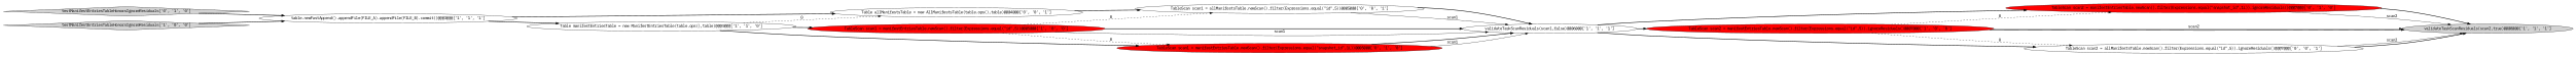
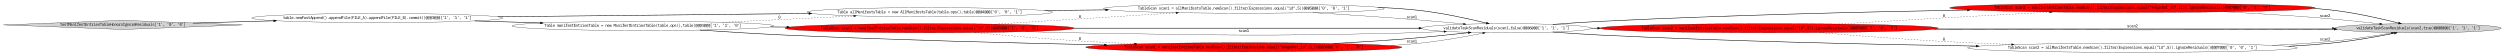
  digraph {
    fontname="IBM Plex Mono"
    rankdir=LR
    node [fillcolor=white fontname="IBM Plex Mono" shape=ellipse style=filled]
    edge [fontname="IBM Plex Mono" style=bold]
    n1 [fillcolor=red label="TableScan scan2 = manifestEntriesTable.newScan().filter(Expressions.equal(\"snapshot_id\",1L)).ignoreResiduals()@@@7@@@['0', '1', '0']"]
    n2 [fillcolor=lightgray label="validateTaskScanResiduals(scan2,true)@@@8@@@['1', '1', '1']"]
    n3 [fillcolor=red label="TableScan scan1 = manifestEntriesTable.newScan().filter(Expressions.equal(\"id\",5))@@@5@@@['1', '0', '0']"]
    n4 [label="TableScan scan1 = allManifestsTable.newScan().filter(Expressions.equal(\"id\",5))@@@5@@@['0', '0', '1']"]
    n5 [label="validateTaskScanResiduals(scan1,false)@@@6@@@['1', '1', '1']"]
    n6 [fillcolor=red label="TableScan scan1 = manifestEntriesTable.newScan().filter(Expressions.equal(\"snapshot_id\",1L))@@@5@@@['0', '1', '0']"]
    n7 [fillcolor=red label="TableScan scan2 = manifestEntriesTable.newScan().filter(Expressions.equal(\"id\",5)).ignoreResiduals()@@@7@@@['1', '0', '0']"]
    n8 [label="TableScan scan2 = allManifestsTable.newScan().filter(Expressions.equal(\"id\",5)).ignoreResiduals()@@@7@@@['0', '0', '1']"]
-   n9 [fillcolor=lightgray label="testManifestEntriesTableHonorsIgnoreResiduals['0', '1', '0']" shape=diamond]
    n10 [label="table.newFastAppend().appendFile(FILE_A).appendFile(FILE_B).commit()@@@3@@@['1', '1', '1']"]
    n11 [label="Table allManifestsTable = new AllManifestsTable(table.ops(),table)@@@4@@@['0', '0', '1']"]
    n12 [label="Table manifestEntriesTable = new ManifestEntriesTable(table.ops(),table)@@@4@@@['1', '1', '0']"]
    n13 [fillcolor=lightgray label="testManifestEntriesTableHonorsIgnoreResiduals['1', '0', '0']" shape=diamond]
    n1 -> n2
    n1 -> n2 [label=scan2 style=solid]
    n3 -> n4 [label=0 style=dashed]
    n3 -> n5
    n3 -> n5 [label=scan1 style=solid]
    n3 -> n6 [label=0 style=dashed]
    n4 -> n5
    n4 -> n5 [label=scan1 style=solid]
    n5 -> n1
    n5 -> n7
    n5 -> n8
    n6 -> n5
    n6 -> n5 [label=scan1 style=solid]
    n7 -> n1 [label=0 style=dashed]
    n7 -> n2 [label=scan2 style=solid]
    n7 -> n2
    n7 -> n8 [label=0 style=dashed]
    n8 -> n2 [label=scan2 style=solid]
    n8 -> n2
-   n9 -> n10
    n10 -> n11
    n10 -> n12
    n11 -> n4
    n12 -> n3
    n12 -> n6
    n12 -> n11 [label=0 style=dashed]
    n13 -> n10
  }
